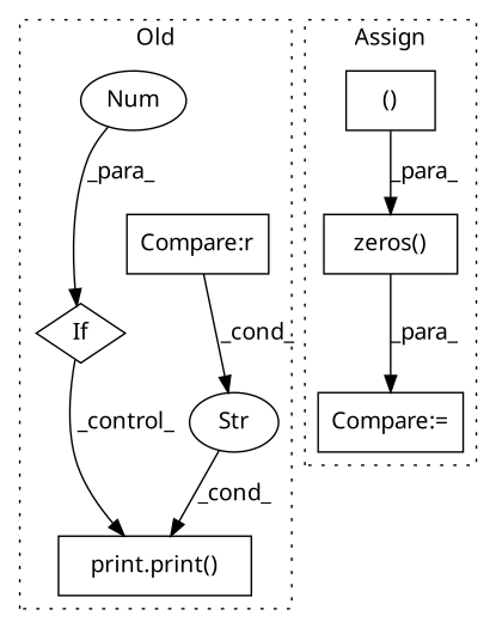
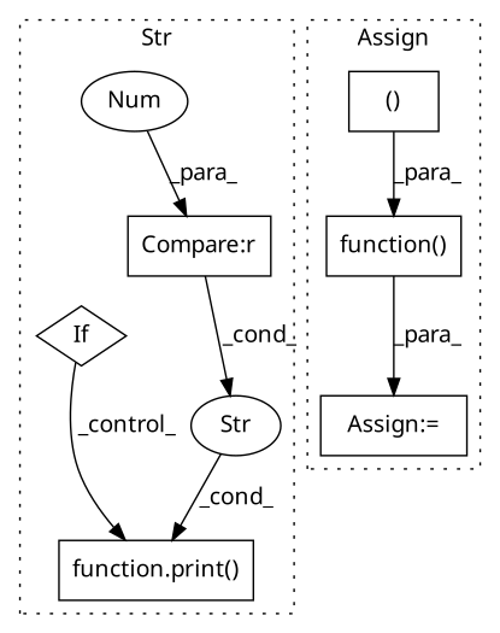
  digraph {
    fontname="Noto Sans"
    node [a=75 fontname="Noto Sans" l=3 shape=box]
    edge [fontname="Noto Sans"]
-   n1 [l="6,1" label="print.print()" s="3408,3440"]
+   n1 [l="6,1" label="function.print()" s="3408,3440"]
    n2 [a=66 l=13 label=Str s=3414 shape=ellipse]
    n3 [a=96 label=If s=3373 shape=diamond]
    n4 [a=40 l=18 label="Compare:r" s=3376]
    n5 [a=76 l=1 label=Num s=3393 shape=ellipse]
-   n6 [l="9,30" label="zeros()" s="3525,3588"]
-   n7 [a=68 label="Compare:=" s=3522]
+   n6 [l="9,30" label="function()" s="3525,3588"]
+   n7 [a=68 label="Assign:=" s=3522]
    n8 [a=54 l=27 label="()" s=3560]
    subgraph cluster_1 {
-     label=Old
+     label=Str
      style=dotted
      n1
      n2
      n3
      n4
      n5
    }
    subgraph cluster_2 {
      label=Assign
      style=dotted
      n6
      n7
      n8
    }
    n2 -> n1 [label=_cond_]
    n3 -> n1 [label=_control_]
    n4 -> n2 [label=_cond_]
-   n5 -> n3 [label=_para_]
+   n5 -> n4 [label=_para_]
    n6 -> n7 [label=_para_]
    n8 -> n6 [label=_para_]
  }
